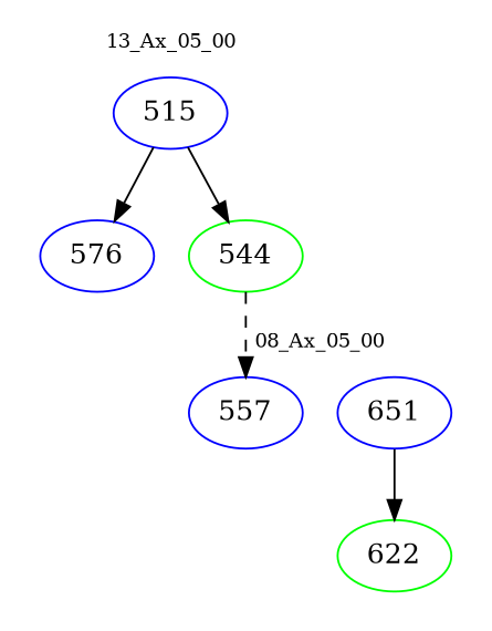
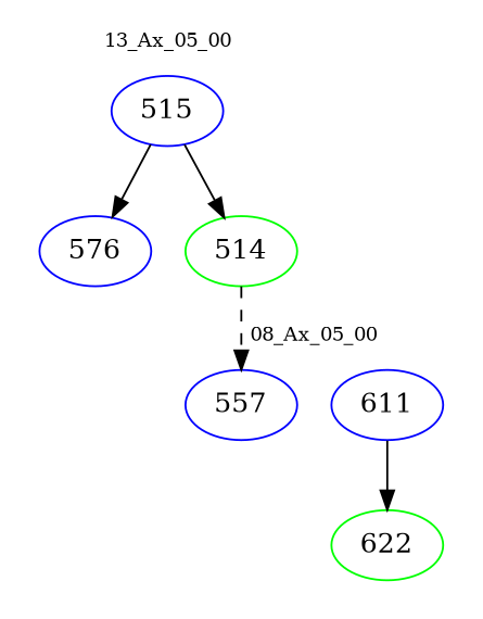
  digraph {
    node [color=blue]
    edge [color=black style=solid]
    n1 [label=515]
    n2 [label=576]
-   n3 [color=green label=544]
-   n4 [label=651]
+   n3 [color=green label=514]
+   n4 [label=611]
    n5 [label=557]
    n6 [color=green label=622]
    subgraph cluster_1 {
      color=white
      fontsize=10
      label="13_Ax_05_00"
      n1
      n2
      n3
    }
    subgraph cluster_2 {
      color=white
      fontsize=10
      label="08_Ax_05_00"
      n4
      n5
      n6
    }
    n1 -> n2
    n1 -> n3
    n3 -> n5 [style=dashed]
    n4 -> n6
  }
